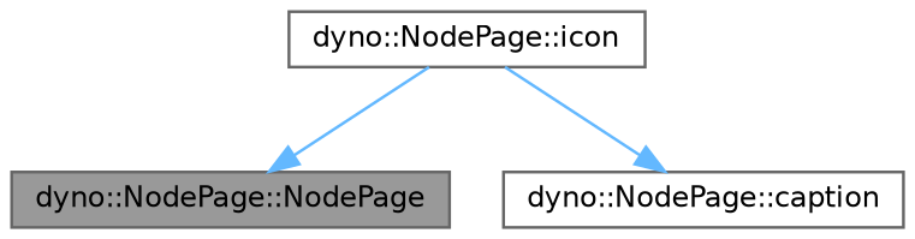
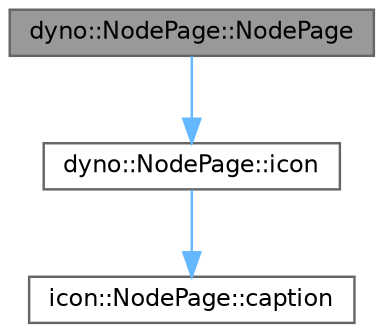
  digraph {
    rankdir=TB
    node [color=grey40 fillcolor=white fontname=Helvetica fontsize=10 shape=box style=filled]
    edge [color=steelblue1 fontname=Helvetica fontsize=10 labelfontname=Helvetica labelfontsize=10 style=solid]
    n1 [color=gray40 fillcolor=grey60 fontcolor=black height=0.2 label="dyno::NodePage::NodePage" width=0.4]
    n2 [height=0.2 label="dyno::NodePage::icon" width=0.4]
-   n3 [height=0.2 label="dyno::NodePage::caption" width=0.4]
-   n2 -> n1
+   n3 [height=0.2 label="icon::NodePage::caption" width=0.4]
+   n1 -> n2
    n2 -> n3
  }
